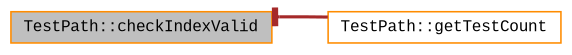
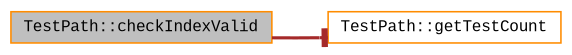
  digraph {
    rankdir=LR
    fontname="Liberation Mono"
    node [color=darkorange fontname="Liberation Mono" fontsize=10 shape=record style=filled]
    n1 [fillcolor=grey75 fontcolor=black height=0.2 label="TestPath::checkIndexValid" width=0.4]
    n2 [fillcolor=white height=0.2 label="TestPath::getTestCount" width=0.4]
-   n2 -> n1 [color=brown fontname="Liberation Mono" fontsize=10 labelfontname=Helvetica labelfontsize=10 style=bold arrowhead=tee]
+   n1 -> n2 [color=brown fontname="Liberation Mono" fontsize=10 labelfontname=Helvetica labelfontsize=10 style=bold arrowhead=tee]
  }
